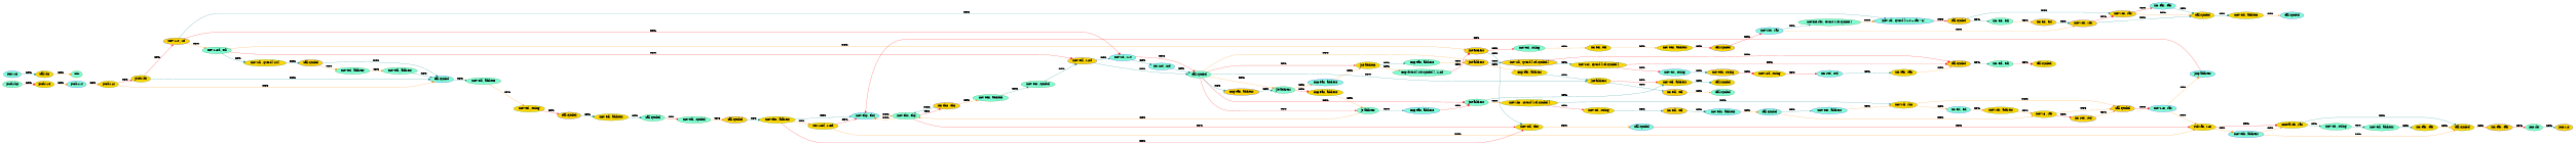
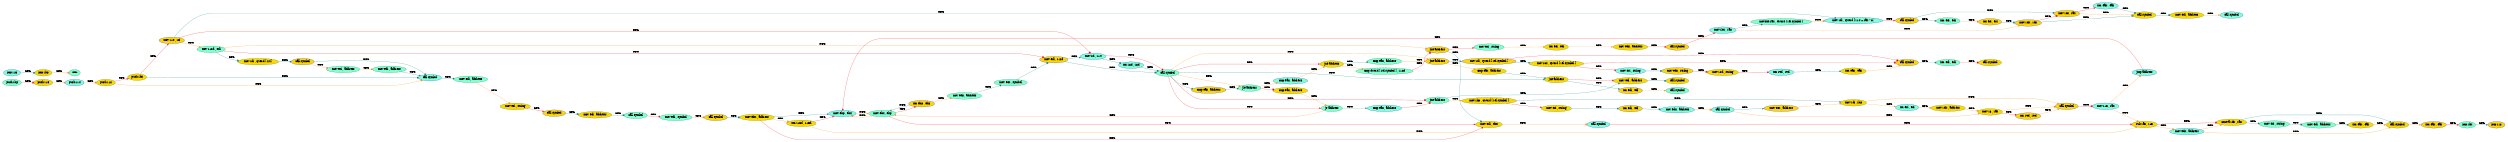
  digraph {
    rankdir=LR
    node [color=darkgreen fillcolor=gold style=filled]
    edge [arrowhead=box color=darkorange]
    n1 [fillcolor=aquamarine label="push rbp"]
    n2 [label="push r15"]
    n3 [color=blue fillcolor=aquamarine label="push r14"]
    n4 [label="push r12"]
    n5 [label="push rbx"]
    n6 [color=blue fillcolor=aquamarine label="call symbol"]
    n7 [color=blue label="mov r14 , rsi"]
    n8 [fillcolor=aquamarine label="mov edi , address"]
    n9 [fillcolor=aquamarine label="mov r12d , edi"]
    n10 [color=blue fillcolor=aquamarine label="mov rsi , r14"]
    n11 [color=blue fillcolor=aquamarine label="mov rdi , qword [ r14 + rax * 8 ]"]
    n12 [label="mov rdi , qword [ rsi ]"]
    n13 [color=blue label="jne address"]
    n14 [color=blue label="mov edi , r12d"]
    n15 [fillcolor=aquamarine label="call symbol"]
    n16 [color=blue fillcolor=aquamarine label="xor r8d , r8d"]
    n17 [color=blue label="call symbol"]
    n18 [color=blue label="call symbol"]
    n19 [label="mov edi , ebx"]
    n20 [fillcolor=aquamarine label="mov esi , string"]
    n21 [fillcolor=aquamarine label="mov esi , address"]
    n22 [fillcolor=aquamarine label="mov edi , address"]
    n23 [label="mov esi , string"]
    n24 [color=blue label="call symbol"]
    n25 [label="mov edi , address"]
    n26 [fillcolor=aquamarine label="call symbol"]
    n27 [fillcolor=aquamarine label="mov edi , symbol"]
    n28 [color=blue label="call symbol"]
    n29 [label="mov ebx , address"]
    n30 [label="xor r15d , r15d"]
    n31 [color=blue fillcolor=aquamarine label="mov ebp , ebx"]
    n32 [label="sub rax , r15"]
    n33 [fillcolor=aquamarine label="mov ebx , ebp"]
    n34 [color=blue fillcolor=aquamarine label="call symbol"]
    n35 [color=blue fillcolor=aquamarine label="mov edx , address"]
    n36 [label="cmova rdx , rax"]
    n37 [color=blue label="xor ebp , ebp"]
    n38 [color=blue fillcolor=aquamarine label="cmp eax , address"]
    n39 [label="jne address"]
    n40 [fillcolor=aquamarine label="cmp eax , address"]
    n41 [fillcolor=aquamarine label="cmp dword [ rel symbol ] , r12d"]
    n42 [color=blue label="jne address"]
    n43 [label="cmp eax , address"]
    n44 [color=blue label="mov rdi , qword [ rel symbol ]"]
    n45 [label="cmp eax , address"]
    n46 [fillcolor=aquamarine label="je address"]
    n47 [color=blue fillcolor=aquamarine label="cmp eax , address"]
    n48 [fillcolor=aquamarine label="jne address"]
    n49 [fillcolor=aquamarine label="mov edx , address"]
    n50 [label="mov edi , address"]
    n51 [label="mov rbp , qword [ rel symbol ]"]
    n52 [label="jne address"]
    n53 [label="mov rcx , qword [ rel symbol ]"]
    n54 [color=blue label="call symbol"]
    n55 [color=blue label="xor edi , edi"]
    n56 [color=blue fillcolor=aquamarine label="mov esi , string"]
    n57 [fillcolor=aquamarine label="xor edi , edi"]
    n58 [label="xor edi , edi"]
    n59 [label="mov edx , address"]
    n60 [fillcolor=aquamarine label="mov ecx , symbol"]
    n61 [color=blue label="cmp eax , address"]
    n62 [fillcolor=aquamarine label="jle address"]
    n63 [label="call symbol"]
    n64 [label="mov esi , string"]
    n65 [label="mov rdi , rbp"]
    n66 [color=blue label="xor edi , edi"]
    n67 [color=blue fillcolor=aquamarine label="xor esi , esi"]
    n68 [color=blue label="call symbol"]
    n69 [fillcolor=aquamarine label="call symbol"]
    n70 [color=blue label="mov edx , string"]
    n71 [label="mov r8d , string"]
    n72 [color=blue fillcolor=aquamarine label="xor r9d , r9d"]
    n73 [label="xor eax , eax"]
    n74 [label="call symbol"]
    n75 [color=blue label="call symbol"]
    n76 [color=blue fillcolor=aquamarine label="mov rbx , rax"]
    n77 [fillcolor=aquamarine label="movsxd rax , dword [ rel symbol ]"]
    n78 [color=blue label="mov rdx , rbx"]
    n79 [color=blue label="mov rcx , rax"]
    n80 [label="call symbol"]
    n81 [fillcolor=aquamarine label="xor edi , edi"]
    n82 [color=blue label="xor esi , esi"]
    n83 [color=blue fillcolor=aquamarine label="xor eax , eax"]
    n84 [label="mov edi , address"]
    n85 [color=blue fillcolor=aquamarine label="call symbol"]
    n86 [label="call symbol"]
    n87 [fillcolor=aquamarine label="mov esi , string"]
    n88 [color=blue label="xor eax , eax"]
    n89 [fillcolor=aquamarine label="mov edi , address"]
    n90 [label="xor eax , eax"]
    n91 [fillcolor=aquamarine label="pop rbx"]
    n92 [color=blue label="pop r12"]
    n93 [color=blue fillcolor=aquamarine label="pop r15"]
-   n94 [label="call rbp"]
+   n94 [label="pop rbp"]
    n95 [fillcolor=aquamarine label=retn]
    n96 [color=blue fillcolor=aquamarine label="mov edx , address"]
    n97 [color=blue fillcolor=aquamarine label="call symbol"]
-   n98 [color=blue fillcolor=aquamarine label="mov ecx , address"]
+   n98 [color=blue label="mov ecx , address"]
    n99 [label="mov r8 , rax"]
    n100 [color=blue label="xor r9d , r9d"]
    n101 [label="mov rdx , address"]
    n102 [color=blue fillcolor=aquamarine label="mov r15 , rax"]
    n103 [color=blue fillcolor=aquamarine label="jmp address"]
    n1 -> n2 [color=red label=CFG]
    n2 -> n3 [arrowhead=dot label=CFG]
    n3 -> n4 [label=CFG]
    n4 -> n5 [arrowhead=normal color=red label=CFG]
    n4 -> n6 [label=DFG]
    n5 -> n6 [color=teal label=DFG]
    n5 -> n7 [arrowhead=normal color=red label=CFG]
    n6 -> n8 [arrowhead=dot color=teal label=CFG]
    n7 -> n9 [arrowhead=normal label=CFG]
    n7 -> n10 [color=red label=DFG]
    n7 -> n11 [arrowhead=dot color=teal label=DFG]
    n8 -> n23 [arrowhead=dot label=CFG]
    n9 -> n12 [color=teal label=CFG]
    n9 -> n13 [arrowhead=dot label=DFG]
    n9 -> n14 [color=red label=DFG]
    n10 -> n15 [arrowhead=dot color=red label=DFG]
    n10 -> n16 [color=teal label=CFG]
    n11 -> n17 [arrowhead=normal color=red label=DFG]
    n12 -> n18 [arrowhead=dot color=teal label=DFG]
    n13 -> n19 [color=teal label=CFG]
    n13 -> n20 [arrowhead=normal color=red label=CFG]
    n14 -> n10 [arrowhead=normal color=teal label=CFG]
    n14 -> n15 [color=teal label=DFG]
    n15 -> n39 [arrowhead=normal color=red label=DFG]
    n15 -> n42 [arrowhead=normal label=DFG]
    n15 -> n46 [arrowhead=normal color=red label=DFG]
    n15 -> n48 [color=red label=DFG]
    n15 -> n52 [arrowhead=dot color=teal label=DFG]
    n15 -> n61 [arrowhead=dot color=teal label=CFG]
    n15 -> n62 [label=DFG]
    n16 -> n15 [color=teal label=CFG]
    n17 -> n79 [arrowhead=dot color=teal label=DFG]
    n17 -> n81 [arrowhead=dot color=teal label=CFG]
    n18 -> n6 [arrowhead=dot color=teal label=DFG]
    n18 -> n21 [label=CFG]
    n19 -> n34 [label=DFG]
    n20 -> n58 [arrowhead=dot label=CFG]
    n21 -> n22 [arrowhead=dot label=CFG]
    n22 -> n6 [arrowhead=normal color=teal label=CFG]
    n23 -> n24 [arrowhead=normal color=red label=CFG]
    n24 -> n25 [color=teal label=CFG]
    n25 -> n26 [color=teal label=CFG]
    n26 -> n27 [arrowhead=dot color=red label=CFG]
    n27 -> n28 [label=CFG]
    n28 -> n29 [color=teal label=CFG]
    n29 -> n19 [arrowhead=dot color=red label=DFG]
    n29 -> n30 [label=CFG]
    n29 -> n31 [arrowhead=normal color=teal label=DFG]
    n30 -> n31 [arrowhead=normal color=red label=CFG]
    n30 -> n32 [arrowhead=dot label=DFG]
    n31 -> n33 [arrowhead=normal label=DFG]
    n32 -> n35 [label=CFG]
    n32 -> n36 [color=red label=DFG]
    n33 -> n19 [arrowhead=normal color=red label=DFG]
    n33 -> n31 [label=DFG]
    n33 -> n37 [arrowhead=dot color=red label=CFG]
    n34 -> n32 [arrowhead=dot color=red label=DFG]
    n35 -> n36 [arrowhead=normal label=CFG]
    n35 -> n86 [arrowhead=dot label=DFG]
    n36 -> n86 [arrowhead=dot color=teal label=DFG]
    n36 -> n87 [arrowhead=dot color=teal label=CFG]
    n37 -> n33 [arrowhead=normal color=teal label=DFG]
    n37 -> n49 [arrowhead=normal label=CFG]
    n38 -> n39 [arrowhead=normal label=CFG]
    n39 -> n40 [arrowhead=dot color=teal label=CFG]
    n39 -> n41 [arrowhead=dot label=CFG]
    n40 -> n42 [arrowhead=dot label=CFG]
    n41 -> n13 [color=red label=CFG]
    n42 -> n43 [arrowhead=normal label=CFG]
    n42 -> n44 [arrowhead=normal color=teal label=CFG]
    n43 -> n52 [arrowhead=dot color=teal label=CFG]
    n44 -> n53 [arrowhead=normal color=teal label=CFG]
    n44 -> n54 [color=red label=DFG]
    n45 -> n46 [arrowhead=dot label=CFG]
    n46 -> n33 [arrowhead=dot label=CFG]
    n46 -> n47 [arrowhead=normal color=teal label=CFG]
    n47 -> n48 [color=red label=CFG]
    n48 -> n50 [arrowhead=dot color=teal label=CFG]
    n48 -> n51 [arrowhead=normal label=CFG]
    n49 -> n60 [arrowhead=dot color=teal label=CFG]
    n50 -> n63 [color=teal label=CFG]
    n51 -> n64 [arrowhead=normal color=red label=CFG]
    n51 -> n65 [arrowhead=dot color=teal label=DFG]
    n52 -> n50 [arrowhead=dot color=red label=CFG]
    n52 -> n55 [arrowhead=normal color=teal label=CFG]
    n53 -> n54 [color=red label=DFG]
    n53 -> n56 [arrowhead=dot color=red label=CFG]
    n54 -> n57 [arrowhead=dot color=teal label=CFG]
    n55 -> n69 [arrowhead=normal label=CFG]
    n56 -> n70 [color=teal label=CFG]
    n57 -> n74 [color=red label=CFG]
    n58 -> n59 [arrowhead=normal label=CFG]
    n59 -> n75 [arrowhead=dot color=red label=CFG]
    n60 -> n14 [color=teal label=CFG]
    n61 -> n62 [arrowhead=dot color=teal label=CFG]
    n62 -> n38 [arrowhead=normal label=CFG]
    n62 -> n45 [color=red label=CFG]
    n64 -> n66 [arrowhead=dot color=teal label=CFG]
    n65 -> n67 [arrowhead=normal label=CFG]
    n65 -> n68 [arrowhead=normal label=DFG]
    n66 -> n96 [color=teal label=CFG]
    n67 -> n101 [arrowhead=dot label=CFG]
    n68 -> n102 [color=red label=DFG]
    n70 -> n71 [color=red label=CFG]
    n71 -> n72 [arrowhead=dot color=red label=CFG]
    n72 -> n73 [arrowhead=dot color=teal label=CFG]
    n73 -> n54 [arrowhead=normal label=CFG]
    n75 -> n76 [arrowhead=normal color=red label=DFG]
    n76 -> n77 [arrowhead=normal color=teal label=CFG]
    n76 -> n78 [arrowhead=dot label=DFG]
    n77 -> n11 [label=DFG]
    n78 -> n79 [color=red label=CFG]
    n78 -> n80 [color=teal label=DFG]
    n79 -> n80 [arrowhead=dot label=DFG]
    n79 -> n83 [arrowhead=normal color=red label=CFG]
    n80 -> n84 [color=teal label=CFG]
    n81 -> n82 [label=CFG]
    n82 -> n78 [color=teal label=CFG]
    n83 -> n80 [color=teal label=CFG]
    n84 -> n85 [arrowhead=normal label=CFG]
    n86 -> n88 [arrowhead=normal label=CFG]
    n87 -> n89 [color=teal label=CFG]
    n88 -> n91 [arrowhead=normal color=red label=CFG]
    n89 -> n90 [arrowhead=dot color=teal label=CFG]
    n90 -> n86 [arrowhead=normal label=CFG]
    n91 -> n92 [arrowhead=normal color=teal label=CFG]
    n93 -> n94 [color=teal label=CFG]
    n94 -> n95 [label=CFG]
    n96 -> n97 [label=CFG]
    n97 -> n98 [arrowhead=normal color=teal label=CFG]
    n97 -> n99 [arrowhead=normal label=DFG]
    n98 -> n65 [arrowhead=dot label=CFG]
    n99 -> n68 [label=DFG]
    n99 -> n100 [arrowhead=dot color=red label=CFG]
    n100 -> n68 [arrowhead=normal label=CFG]
    n101 -> n99 [label=CFG]
    n102 -> n32 [label=DFG]
    n102 -> n103 [label=CFG]
    n103 -> n31 [arrowhead=dot color=red label=CFG]
  }
